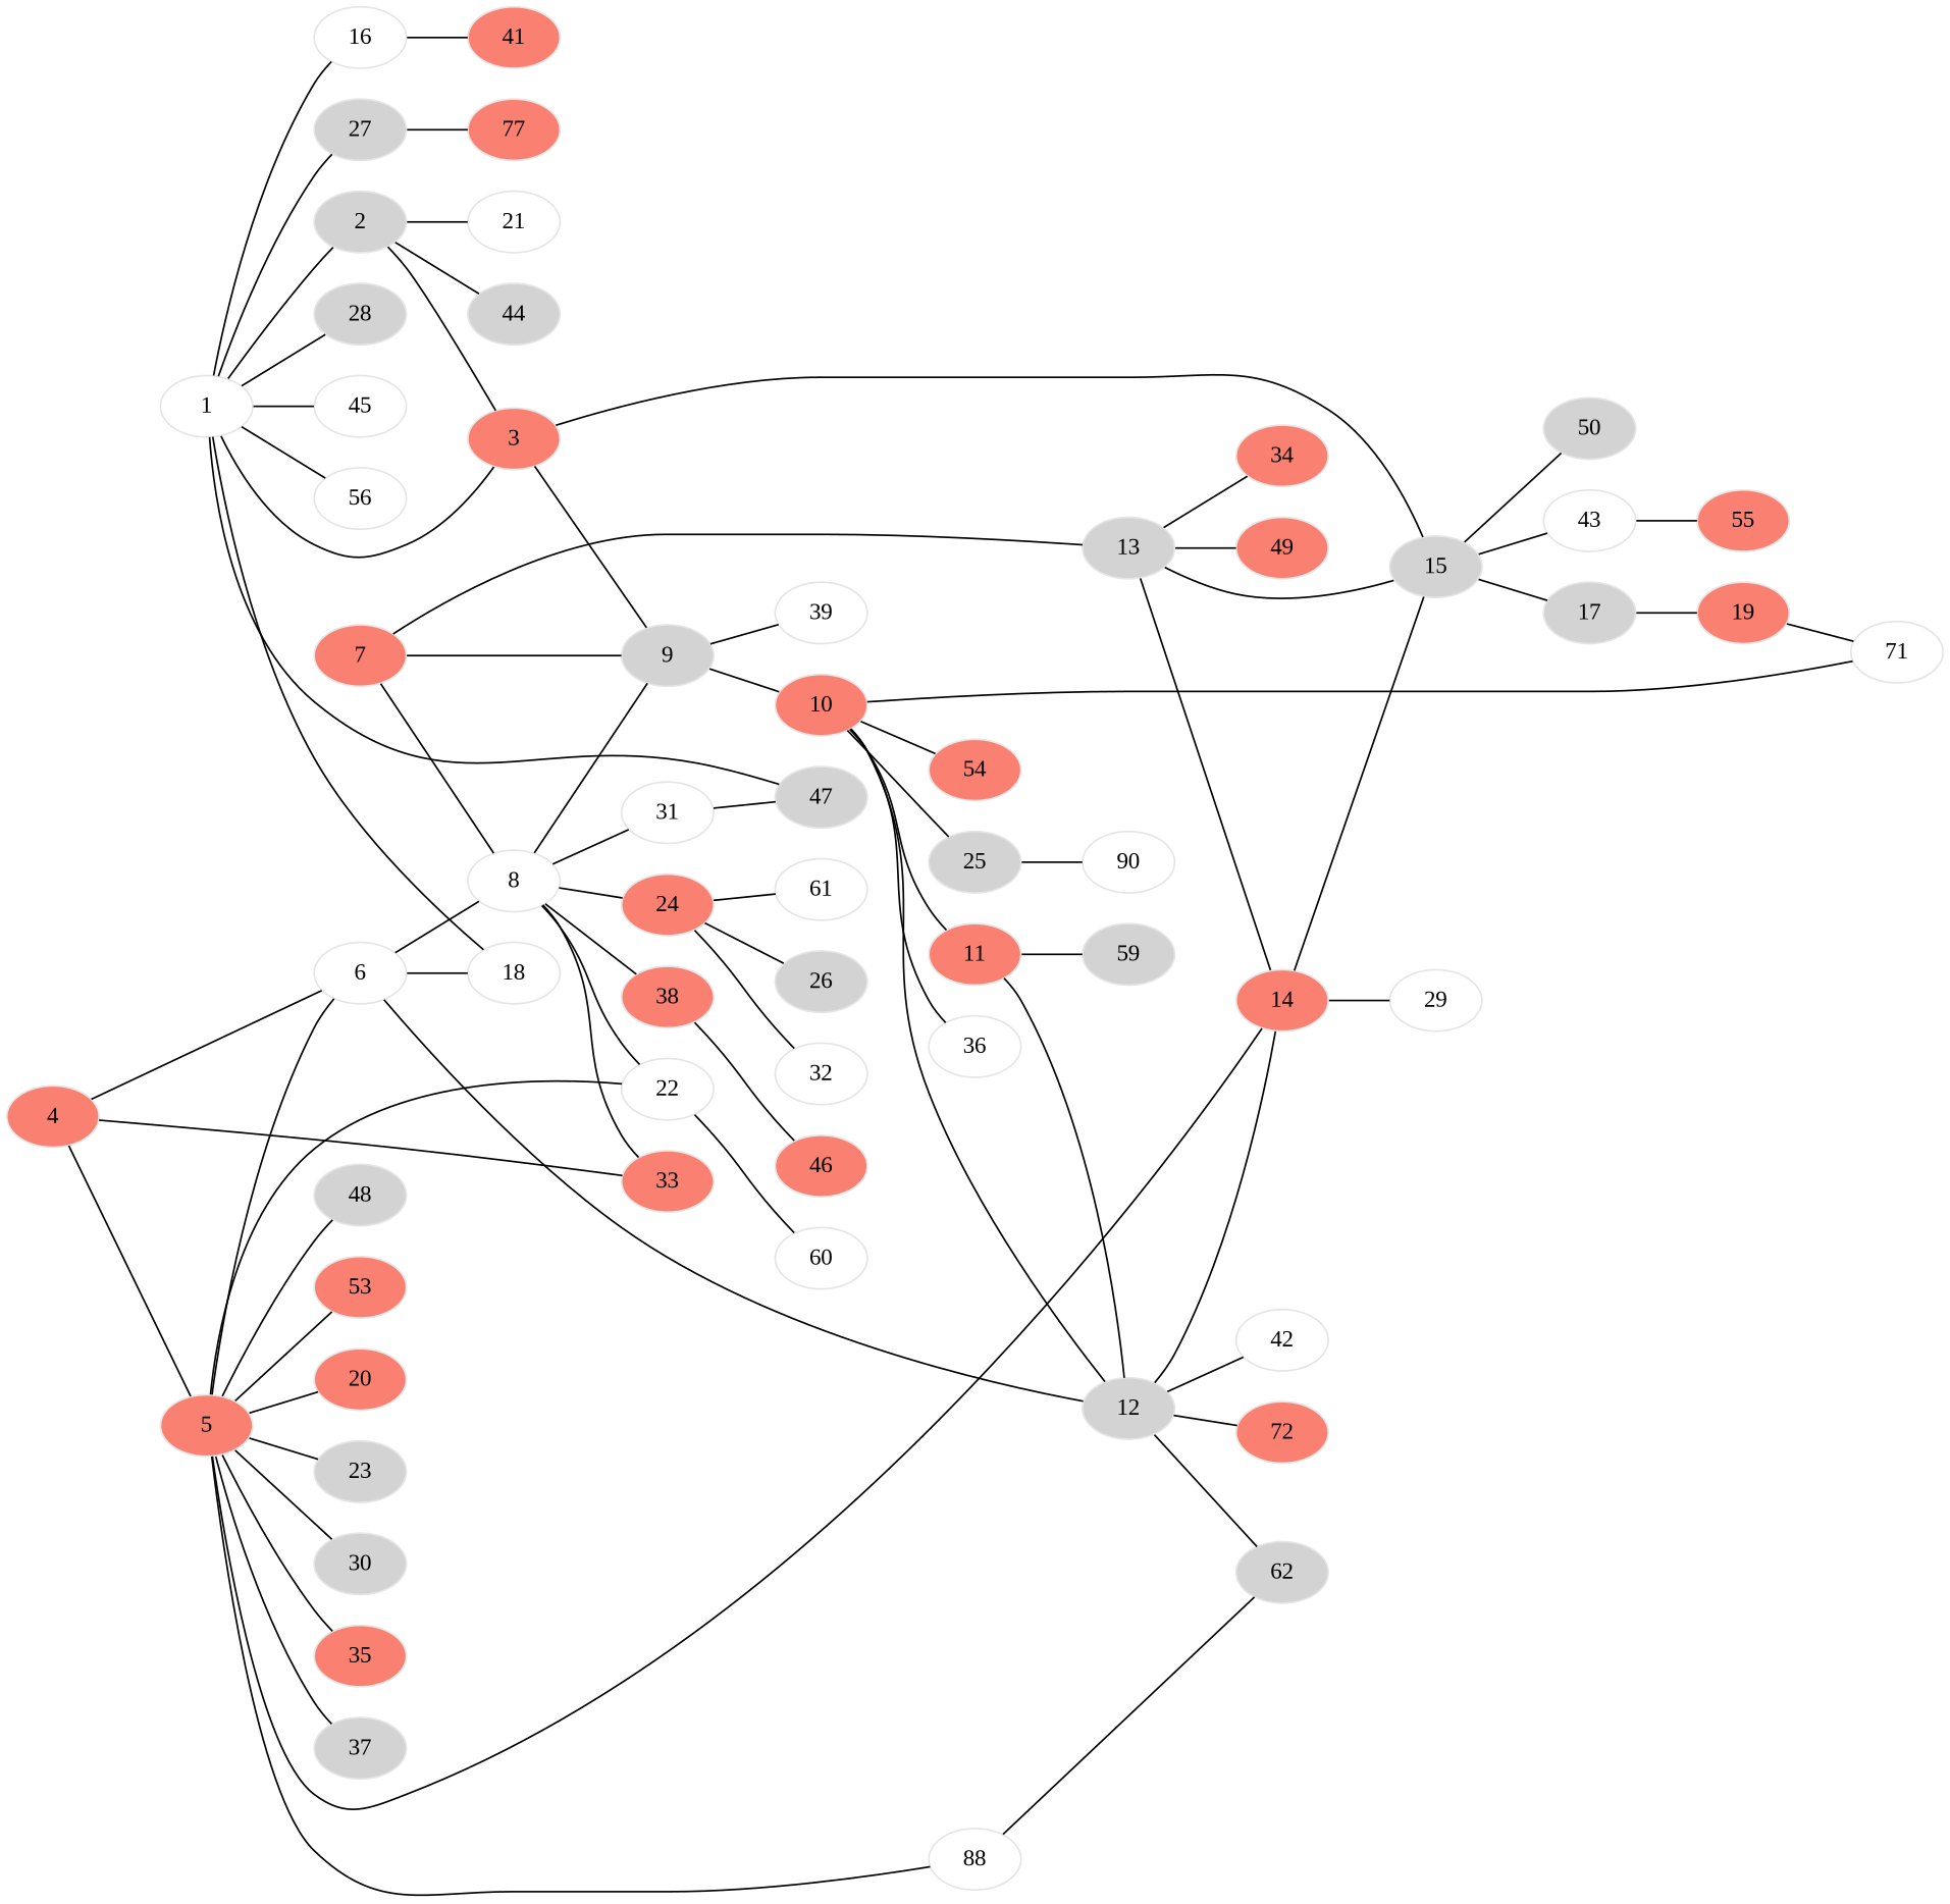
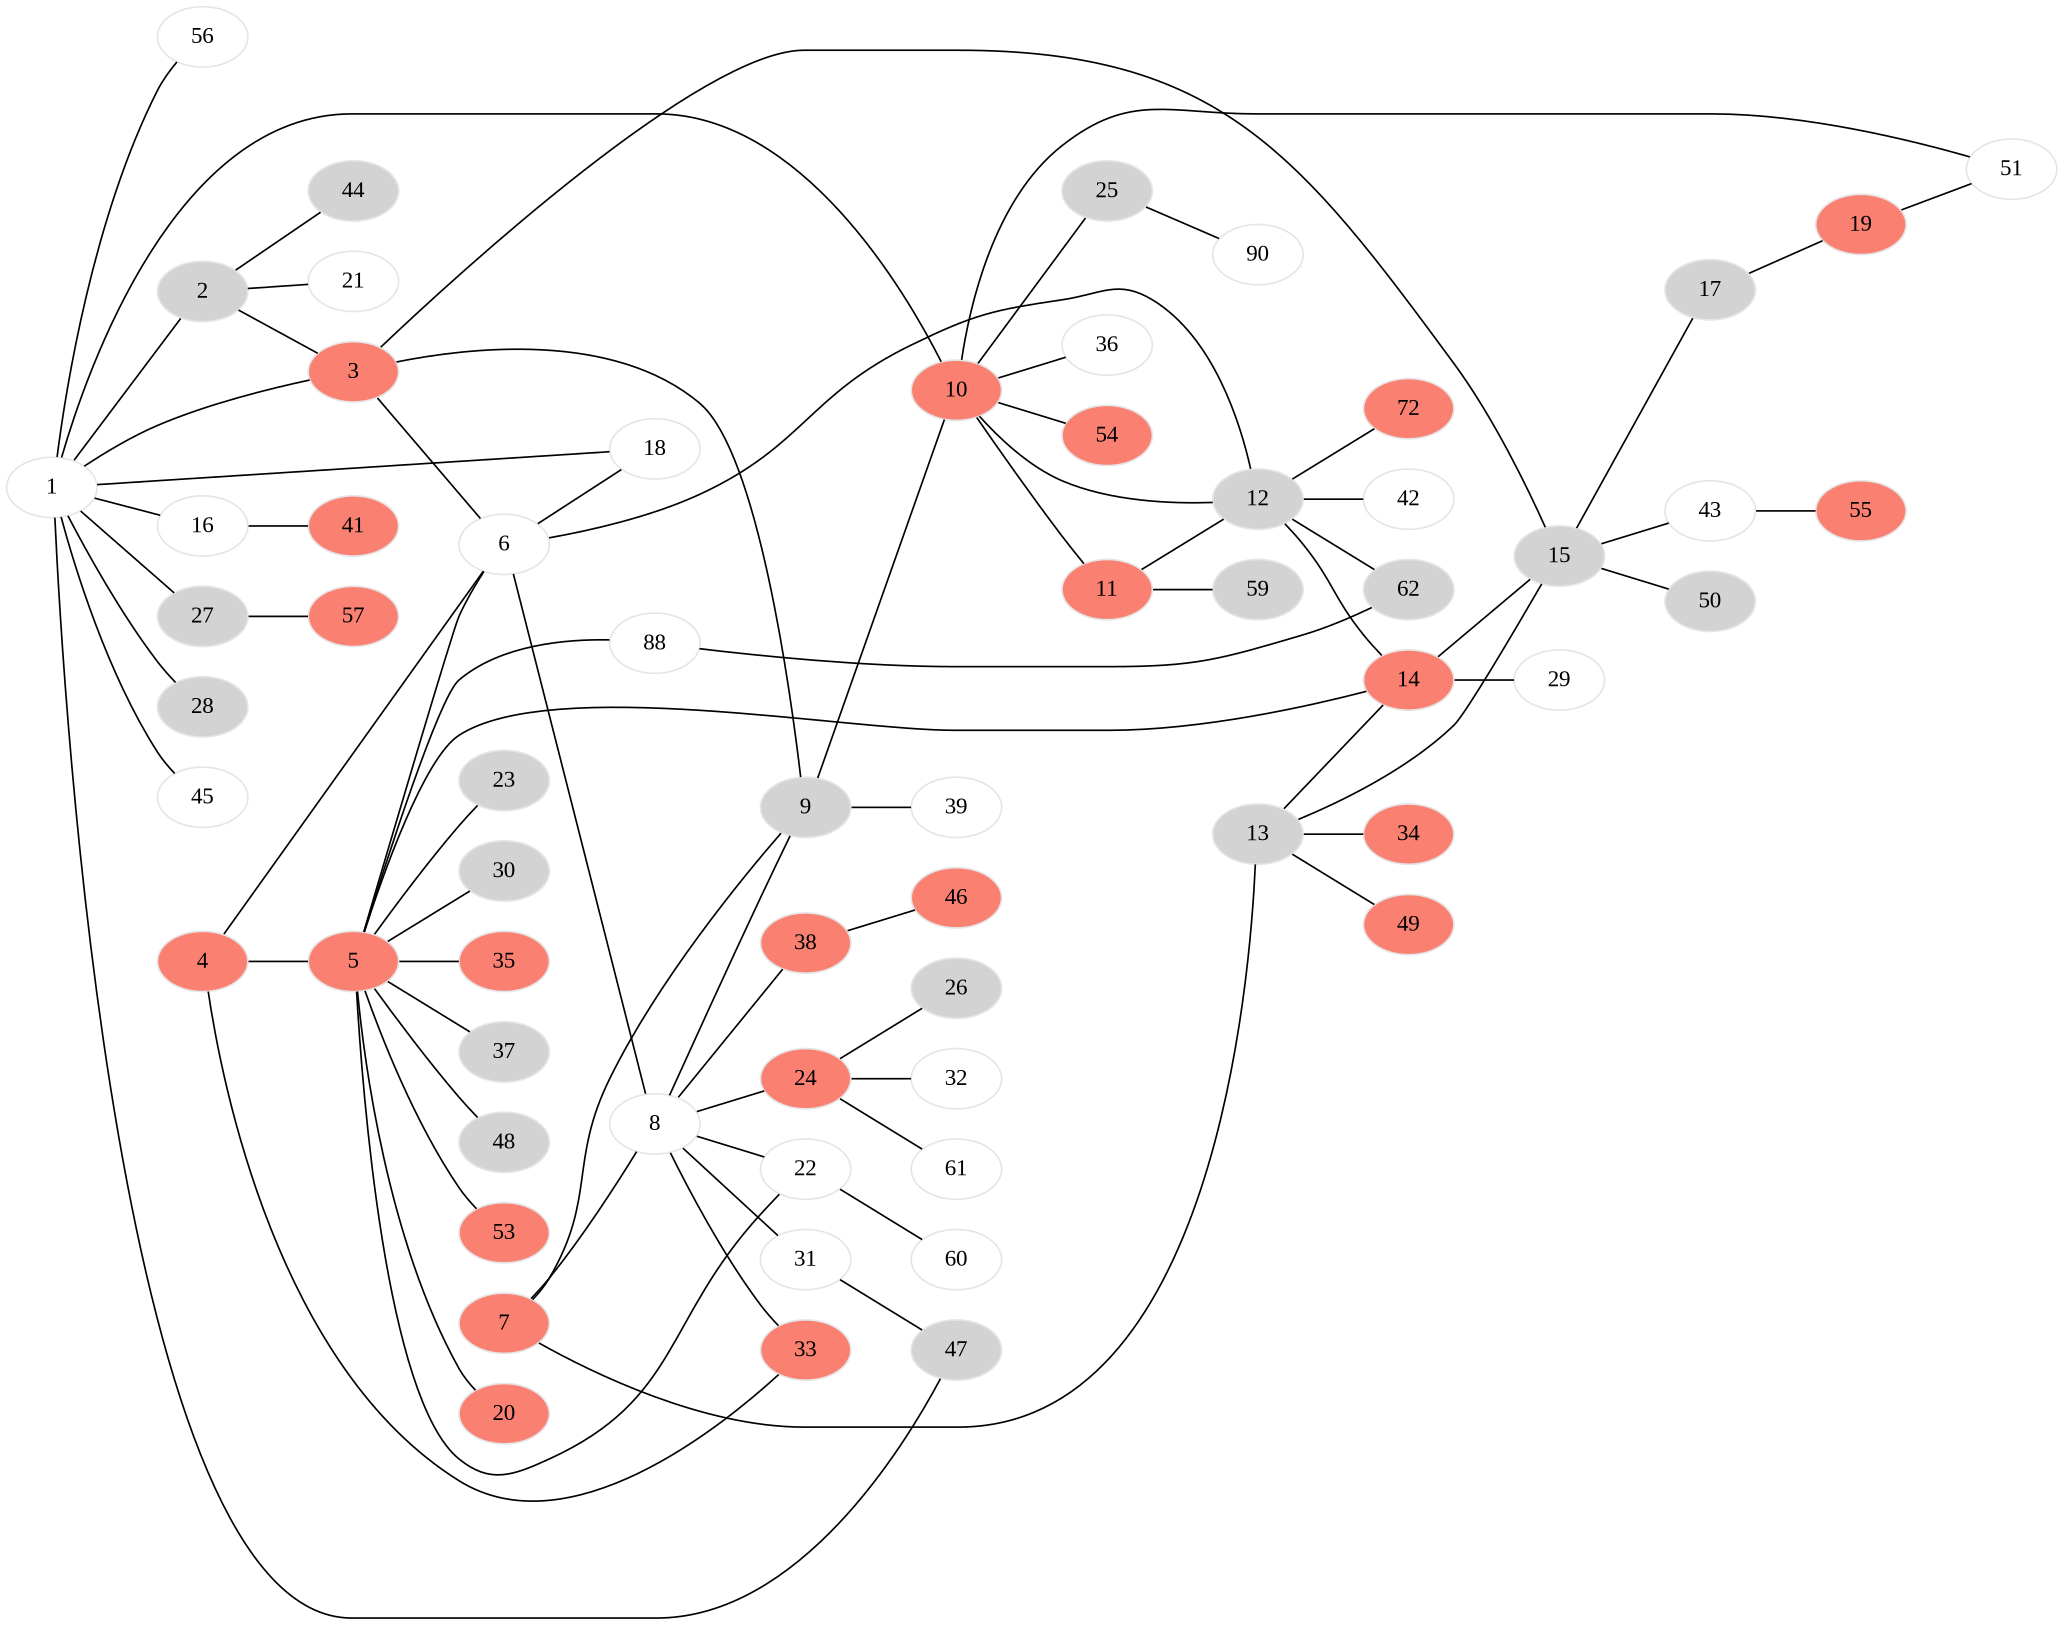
  graph {
    fontname="Liberation Serif"
    rankdir=LR
    node [color=gray90 fillcolor=salmon fontname="Liberation Serif" style=filled]
    edge [fontname="Liberation Serif"]
    1 [fillcolor=white]
    2 [fillcolor=lightgrey]
    3
    10
    16 [fillcolor=white]
    18 [fillcolor=white]
    27 [fillcolor=lightgrey]
    28 [fillcolor=lightgrey]
    45 [fillcolor=white]
    47 [fillcolor=lightgrey]
    56 [fillcolor=white]
    21 [fillcolor=white]
    44 [fillcolor=lightgrey]
    6 [fillcolor=white]
    9 [fillcolor=lightgrey]
    15 [fillcolor=lightgrey]
    12 [fillcolor=lightgrey]
    11
    25 [fillcolor=lightgrey]
    36 [fillcolor=white]
-   51 [fillcolor=white label=71]
+   51 [fillcolor=white]
    54
    41
-   57 [label=77]
+   57
    8 [fillcolor=white]
    39 [fillcolor=white]
    17 [fillcolor=lightgrey]
    43 [fillcolor=white]
    50 [fillcolor=lightgrey]
    4
    5
    33
    14
    20
    22 [fillcolor=white]
    23 [fillcolor=lightgrey]
    30 [fillcolor=lightgrey]
    35
    37 [fillcolor=lightgrey]
    48 [fillcolor=lightgrey]
    53
    n42 [fillcolor=white label=88]
    29 [fillcolor=white]
    60 [fillcolor=white]
    62 [fillcolor=lightgrey]
    24
    31 [fillcolor=white]
    38
    42 [fillcolor=white]
    n50 [label=72]
    7
    13 [fillcolor=lightgrey]
    34
    49
    26 [fillcolor=lightgrey]
    32 [fillcolor=white]
    61 [fillcolor=white]
    46
    59 [fillcolor=lightgrey]
    n60 [fillcolor=white label=90]
    19
    55
    1 -- 2
    1 -- 3
+   1 -- 10
    1 -- 16
    1 -- 18
    1 -- 27
    1 -- 28
    1 -- 45
    1 -- 47
    1 -- 56
    2 -- 3
    2 -- 21
    2 -- 44
+   3 -- 6
    3 -- 9
    3 -- 15
    10 -- 12
    10 -- 11
    10 -- 25
    10 -- 36
    10 -- 51
    10 -- 54
    16 -- 41
    27 -- 57
    6 -- 18
    6 -- 12
    6 -- 8
    9 -- 10
    9 -- 39
    15 -- 17
    15 -- 43
    15 -- 50
    12 -- 14
    12 -- 62
    12 -- 42
    12 -- n50
    11 -- 12
    11 -- 59
    25 -- n60
    8 -- 9
    8 -- 33
    8 -- 22
    8 -- 24
    8 -- 31
    8 -- 38
    17 -- 19
    43 -- 55
    4 -- 6
    4 -- 5
    4 -- 33
    5 -- 6
    5 -- 14
    5 -- 20
    5 -- 22
    5 -- 23
    5 -- 30
    5 -- 35
    5 -- 37
    5 -- 48
    5 -- 53
    5 -- n42
    14 -- 15
    14 -- 29
    22 -- 60
    n42 -- 62
    24 -- 26
    24 -- 32
    24 -- 61
    31 -- 47
    38 -- 46
    7 -- 9
    7 -- 8
    7 -- 13
    13 -- 15
    13 -- 14
    13 -- 34
    13 -- 49
    19 -- 51
  }
